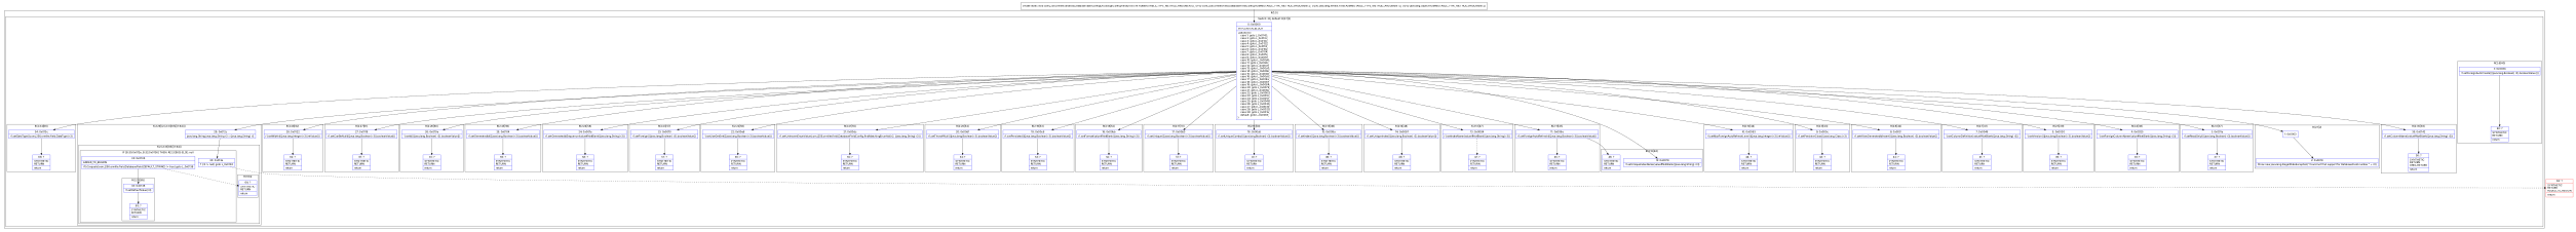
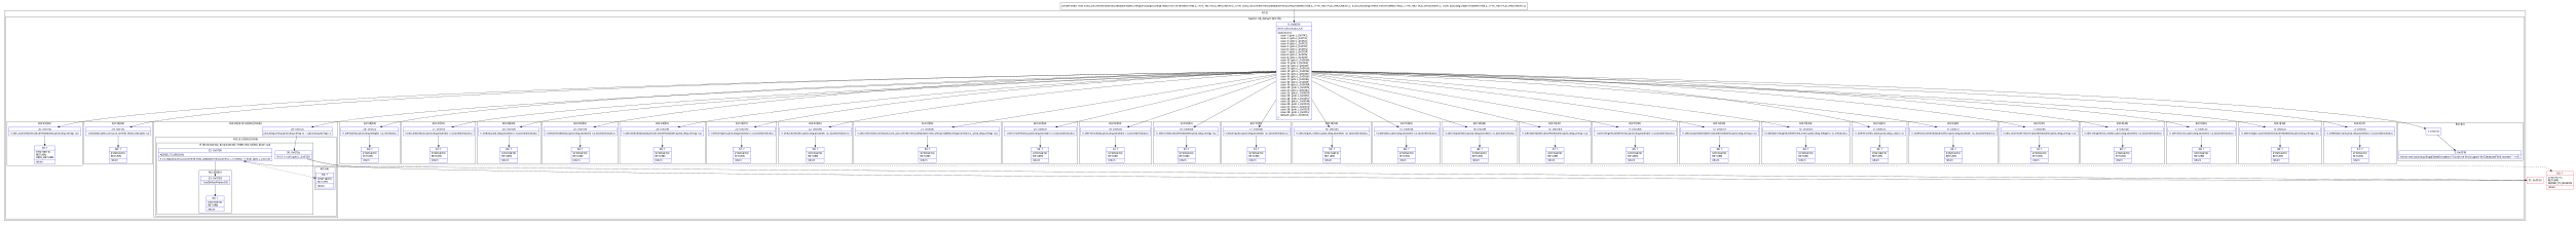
  digraph {
    fontname=Inter
    node [color=blue fontname=Inter shape=record]
    edge [fontname=Inter]
    n1 [label="{35\:\ 0x0142|r1.setColumnName(valueIfNotBlank((java.lang.String) r3))\l}"]
    n2 [label="{36\:\ ?|SYNTHETIC\lRETURN\lORIG_RETURN\l|return\l}"]
    n3 [label="{34\:\ 0x013c|r1.setDataType((com.j256.ormlite.field.DataType) r3)\l}"]
    n4 [label="{66\:\ ?|SYNTHETIC\lRETURN\l|return\l}"]
    n5 [label="{33\:\ 0x0138|r1.setDefaultValue(r3)\l}"]
    n6 [label="{65\:\ ?|SYNTHETIC\lRETURN\l|return\l}"]
    n7 [label="{30\:\ 0x012e|if (r3 != null) goto L_0x0130\l}"]
    n8 [label="{32\:\ 0x0136|ADDED_TO_REGION\l|if (r3.equals(com.j256.ormlite.field.DatabaseField.DEFAULT_STRING) != true) goto L_0x0138\l}"]
    n9 [label="{64\:\ ?|SYNTHETIC\lRETURN\l|return\l}"]
    n10 [label="{29\:\ 0x012c|java.lang.String java.lang.String r3 = (java.lang.String) r3\l}"]
    n11 [label="{28\:\ 0x0122|r1.setWidth(((java.lang.Integer) r3).intValue())\l}"]
    n12 [label="{62\:\ ?|SYNTHETIC\lRETURN\l|return\l}"]
    n13 [label="{27\:\ 0x0118|r1.setCanBeNull(((java.lang.Boolean) r3).booleanValue())\l}"]
    n14 [label="{61\:\ ?|SYNTHETIC\lRETURN\l|return\l}"]
    n15 [label="{26\:\ 0x010e|r1.setId(((java.lang.Boolean) r3).booleanValue())\l}"]
    n16 [label="{60\:\ ?|SYNTHETIC\lRETURN\l|return\l}"]
    n17 [label="{25\:\ 0x0104|r1.setGeneratedId(((java.lang.Boolean) r3).booleanValue())\l}"]
    n18 [label="{59\:\ ?|SYNTHETIC\lRETURN\l|return\l}"]
    n19 [label="{24\:\ 0x00fa|r1.setGeneratedIdSequence(valueIfNotBlank((java.lang.String) r3))\l}"]
    n20 [label="{58\:\ ?|SYNTHETIC\lRETURN\l|return\l}"]
    n21 [label="{23\:\ 0x00f0|r1.setForeign(((java.lang.Boolean) r3).booleanValue())\l}"]
    n22 [label="{57\:\ ?|SYNTHETIC\lRETURN\l|return\l}"]
    n23 [label="{22\:\ 0x00e6|r1.setUseGetSet(((java.lang.Boolean) r3).booleanValue())\l}"]
    n24 [label="{56\:\ ?|SYNTHETIC\lRETURN\l|return\l}"]
    n25 [label="{21\:\ 0x00dc|r1.setUnknownEnumValue(com.j256.ormlite.field.DatabaseFieldConfig.findMatchingEnumVal(r2, (java.lang.String) r3))\l}"]
    n26 [label="{55\:\ ?|SYNTHETIC\lRETURN\l|return\l}"]
    n27 [label="{20\:\ 0x00d1|r1.setThrowIfNull(((java.lang.Boolean) r3).booleanValue())\l}"]
    n28 [label="{54\:\ ?|SYNTHETIC\lRETURN\l|return\l}"]
    n29 [label="{19\:\ 0x00c6|r1.setPersisted(((java.lang.Boolean) r3).booleanValue())\l}"]
    n30 [label="{53\:\ ?|SYNTHETIC\lRETURN\l|return\l}"]
    n31 [label="{18\:\ 0x00bb|r1.setFormat(valueIfNotBlank((java.lang.String) r3))\l}"]
    n32 [label="{52\:\ ?|SYNTHETIC\lRETURN\l|return\l}"]
    n33 [label="{17\:\ 0x00b0|r1.setUnique(((java.lang.Boolean) r3).booleanValue())\l}"]
    n34 [label="{51\:\ ?|SYNTHETIC\lRETURN\l|return\l}"]
    n35 [label="{16\:\ 0x00a5|r1.setUniqueCombo(((java.lang.Boolean) r3).booleanValue())\l}"]
    n36 [label="{50\:\ ?|SYNTHETIC\lRETURN\l|return\l}"]
    n37 [label="{15\:\ 0x009a|r1.setIndex(((java.lang.Boolean) r3).booleanValue())\l}"]
    n38 [label="{49\:\ ?|SYNTHETIC\lRETURN\l|return\l}"]
    n39 [label="{14\:\ 0x008f|r1.setUniqueIndex(((java.lang.Boolean) r3).booleanValue())\l}"]
    n40 [label="{48\:\ ?|SYNTHETIC\lRETURN\l|return\l}"]
    n41 [label="{13\:\ 0x0084|r1.setIndexName(valueIfNotBlank((java.lang.String) r3))\l}"]
    n42 [label="{47\:\ ?|SYNTHETIC\lRETURN\l|return\l}"]
    n43 [label="{11\:\ 0x006e|r1.setForeignAutoRefresh(((java.lang.Boolean) r3).booleanValue())\l}"]
    n44 [label="{45\:\ ?|SYNTHETIC\lRETURN\l|return\l}"]
    n45 [label="{12\:\ 0x0079|r1.setUniqueIndexName(valueIfNotBlank((java.lang.String) r3))\l}"]
    n46 [label="{46\:\ ?|SYNTHETIC\lRETURN\l|return\l}"]
    n47 [label="{10\:\ 0x0063|r1.setMaxForeignAutoRefreshLevel(((java.lang.Integer) r3).intValue())\l}"]
    n48 [label="{44\:\ ?|SYNTHETIC\lRETURN\l|return\l}"]
    n49 [label="{9\:\ 0x005c|r1.setPersisterClass((java.lang.Class) r3)\l}"]
    n50 [label="{43\:\ ?|SYNTHETIC\lRETURN\l|return\l}"]
    n51 [label="{8\:\ 0x0051|r1.setAllowGeneratedIdInsert(((java.lang.Boolean) r3).booleanValue())\l}"]
    n52 [label="{42\:\ ?|SYNTHETIC\lRETURN\l|return\l}"]
    n53 [label="{7\:\ 0x0046|r1.setColumnDefinition(valueIfNotBlank((java.lang.String) r3))\l}"]
    n54 [label="{41\:\ ?|SYNTHETIC\lRETURN\l|return\l}"]
    n55 [label="{6\:\ 0x003b|r1.setForeignAutoCreate(((java.lang.Boolean) r3).booleanValue())\l}"]
    n56 [label="{40\:\ ?|SYNTHETIC\lRETURN\l|return\l}"]
    n57 [label="{5\:\ 0x0030|r1.setVersion(((java.lang.Boolean) r3).booleanValue())\l}"]
    n58 [label="{39\:\ ?|SYNTHETIC\lRETURN\l|return\l}"]
    n59 [label="{4\:\ 0x0025|r1.setForeignColumnName(valueIfNotBlank((java.lang.String) r3))\l}"]
    n60 [label="{38\:\ ?|SYNTHETIC\lRETURN\l|return\l}"]
    n61 [label="{3\:\ 0x001a|r1.setReadOnly(((java.lang.Boolean) r3).booleanValue())\l}"]
    n62 [label="{37\:\ ?|SYNTHETIC\lRETURN\l|return\l}"]
    n63 [label="{1\:\ 0x0003}"]
    n64 [label="{2\:\ 0x0019|throw new java.lang.IllegalStateException(\"Could not find support for DatabaseField number \" + r0)\l}"]
    n65 [label="{0\:\ 0x0000|MTH_ENTER_BLOCK\l|switch(r0) \{\l    case 1: goto L_0x0142;\l    case 2: goto L_0x013c;\l    case 3: goto L_0x012c;\l    case 4: goto L_0x0122;\l    case 5: goto L_0x0118;\l    case 6: goto L_0x010e;\l    case 7: goto L_0x0104;\l    case 8: goto L_0x00fa;\l    case 9: goto L_0x00f0;\l    case 10: goto L_0x00e6;\l    case 11: goto L_0x00dc;\l    case 12: goto L_0x00d1;\l    case 13: goto L_0x00c6;\l    case 14: goto L_0x00bb;\l    case 15: goto L_0x00b0;\l    case 16: goto L_0x00a5;\l    case 17: goto L_0x009a;\l    case 18: goto L_0x008f;\l    case 19: goto L_0x0084;\l    case 20: goto L_0x0079;\l    case 21: goto L_0x006e;\l    case 22: goto L_0x0063;\l    case 23: goto L_0x005c;\l    case 24: goto L_0x0051;\l    case 25: goto L_0x0046;\l    case 26: goto L_0x003b;\l    case 27: goto L_0x0030;\l    case 28: goto L_0x0025;\l    case 29: goto L_0x001a;\l    default: goto L_0x0003;\l\}\l}"]
+   n66 [color=red label="{31\:\ 0x0130}"]
    n67 [color=red label="{63\:\ ?|SYNTHETIC\lRETURN\lADDED_TO_REGION\l|return\l}"]
    n68 [label="{private static void com.j256.ormlite.android.DatabaseTableConfigUtil.assignConfigField((r0v0 int A[IMMUTABLE_TYPE, METHOD_ARGUMENT]), (r1v0 com.j256.ormlite.field.DatabaseFieldConfig A[IMMUTABLE_TYPE, METHOD_ARGUMENT]), (r2v0 java.lang.reflect.Field A[IMMUTABLE_TYPE, METHOD_ARGUMENT]), (r3v0 java.lang.Object A[IMMUTABLE_TYPE, METHOD_ARGUMENT])) }" color=""]
    subgraph cluster_1 {
      label="R(1:0)"
      subgraph cluster_2 {
        label="Switch: 29, default: R(2:1|2)"
        n65
        subgraph cluster_3 {
          label="R(2:35|36)"
          n1
          n2
        }
        subgraph cluster_4 {
          label="R(2:34|66)"
          n3
          n4
        }
        subgraph cluster_5 {
          label="R(2:29|(2:(2:33|65)|(1:64)))"
          n10
          subgraph cluster_6 {
            label="R(2:(2:33|65)|(1:64))"
            subgraph cluster_7 {
              label="IF [B:30:0x012e, B:32:0x0136] THEN: R(2:33|65) ELSE: null"
              n7
              n8
              subgraph cluster_8 {
                label="R(2:33|65)"
                n5
                n6
              }
            }
            subgraph cluster_9 {
              label="R(1:64)"
              n9
            }
          }
        }
        subgraph cluster_10 {
          label="R(2:28|62)"
          n11
          n12
        }
        subgraph cluster_11 {
          label="R(2:27|61)"
          n13
          n14
        }
        subgraph cluster_12 {
          label="R(2:26|60)"
          n15
          n16
        }
        subgraph cluster_13 {
          label="R(2:25|59)"
          n17
          n18
        }
        subgraph cluster_14 {
          label="R(2:24|58)"
          n19
          n20
        }
        subgraph cluster_15 {
          label="R(2:23|57)"
          n21
          n22
        }
        subgraph cluster_16 {
          label="R(2:22|56)"
          n23
          n24
        }
        subgraph cluster_17 {
          label="R(2:21|55)"
          n25
          n26
        }
        subgraph cluster_18 {
          label="R(2:20|54)"
          n27
          n28
        }
        subgraph cluster_19 {
          label="R(2:19|53)"
          n29
          n30
        }
        subgraph cluster_20 {
          label="R(2:18|52)"
          n31
          n32
        }
        subgraph cluster_21 {
          label="R(2:17|51)"
          n33
          n34
        }
        subgraph cluster_22 {
          label="R(2:16|50)"
          n35
          n36
        }
        subgraph cluster_23 {
          label="R(2:15|49)"
          n37
          n38
        }
        subgraph cluster_24 {
          label="R(2:14|48)"
          n39
          n40
        }
        subgraph cluster_25 {
          label="R(2:13|47)"
          n41
          n42
        }
        subgraph cluster_26 {
          label="R(2:11|45)"
          n43
          n44
        }
        subgraph cluster_27 {
          label="R(2:12|46)"
          n45
          n46
        }
        subgraph cluster_28 {
          label="R(2:10|44)"
          n47
          n48
        }
        subgraph cluster_29 {
          label="R(2:9|43)"
          n49
          n50
        }
        subgraph cluster_30 {
          label="R(2:8|42)"
          n51
          n52
        }
        subgraph cluster_31 {
          label="R(2:7|41)"
          n53
          n54
        }
        subgraph cluster_32 {
          label="R(2:6|40)"
          n55
          n56
        }
        subgraph cluster_33 {
          label="R(2:5|39)"
          n57
          n58
        }
        subgraph cluster_34 {
          label="R(2:4|38)"
          n59
          n60
        }
        subgraph cluster_35 {
          label="R(2:3|37)"
          n61
          n62
        }
        subgraph cluster_36 {
          label="R(2:1|2)"
          n63
          n64
        }
      }
    }
    n1 -> n2
    n3 -> n4
    n5 -> n6
+   n7 -> n66
    n7 -> n67 [style=dashed]
    n8 -> n5
    n8 -> n9 [style=dashed]
    n10 -> n7
    n11 -> n12
    n13 -> n14
    n15 -> n16
    n17 -> n18
    n19 -> n20
    n21 -> n22
    n23 -> n24
    n25 -> n26
    n27 -> n28
    n29 -> n30
    n31 -> n32
    n33 -> n34
    n35 -> n36
    n37 -> n38
    n39 -> n40
    n41 -> n42 [style=dashed]
    n43 -> n44
-   n43 -> n46
+   n45 -> n46
    n47 -> n48
    n49 -> n50
    n51 -> n52
    n53 -> n54
    n55 -> n56
    n57 -> n58
    n59 -> n60
    n61 -> n62
    n63 -> n64
    n65 -> n1
    n65 -> n3
    n65 -> n10
    n65 -> n11
    n65 -> n13
    n65 -> n15
    n65 -> n17
    n65 -> n19
    n65 -> n21
    n65 -> n23
    n65 -> n25
    n65 -> n27
    n65 -> n29
    n65 -> n31
    n65 -> n33
    n65 -> n35
    n65 -> n37
    n65 -> n39
    n65 -> n41
    n65 -> n43
    n65 -> n45
    n65 -> n47
    n65 -> n49
    n65 -> n51
    n65 -> n53
+   n65 -> n55
    n65 -> n57
    n65 -> n59
    n65 -> n61
    n65 -> n63
+   n66 -> n8
    n68 -> n65
  }
